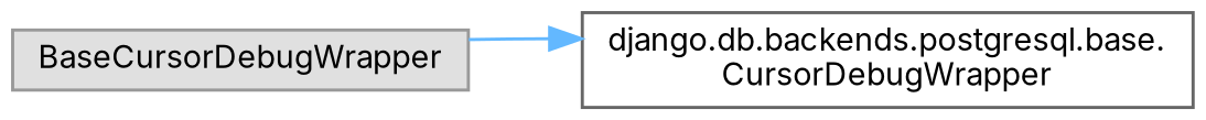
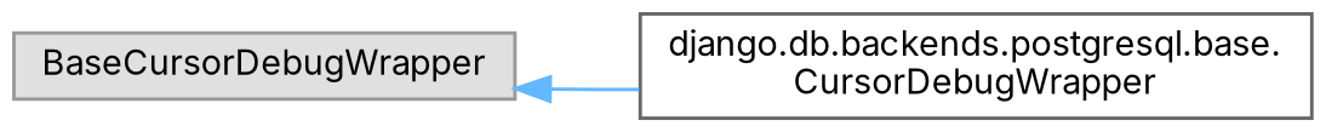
  digraph {
    rankdir=LR
    fontname=Inter
    node [fontname=Inter fontsize=10 shape=box style=filled]
    n1 [color=grey60 fillcolor="#E0E0E0" height=0.2 label=BaseCursorDebugWrapper width=0.4]
    n2 [color=grey40 fillcolor=white height=0.2 label="django.db.backends.postgresql.base.\lCursorDebugWrapper" width=0.4]
-   n2 -> n1 [color=steelblue1 dir=back fontname=Inter fontsize=10 labelfontname=Helvetica labelfontsize=10 style=solid]
+   n1 -> n2 [color=steelblue1 dir=back fontname=Inter fontsize=10 labelfontname=Helvetica labelfontsize=10 style=solid]
  }
